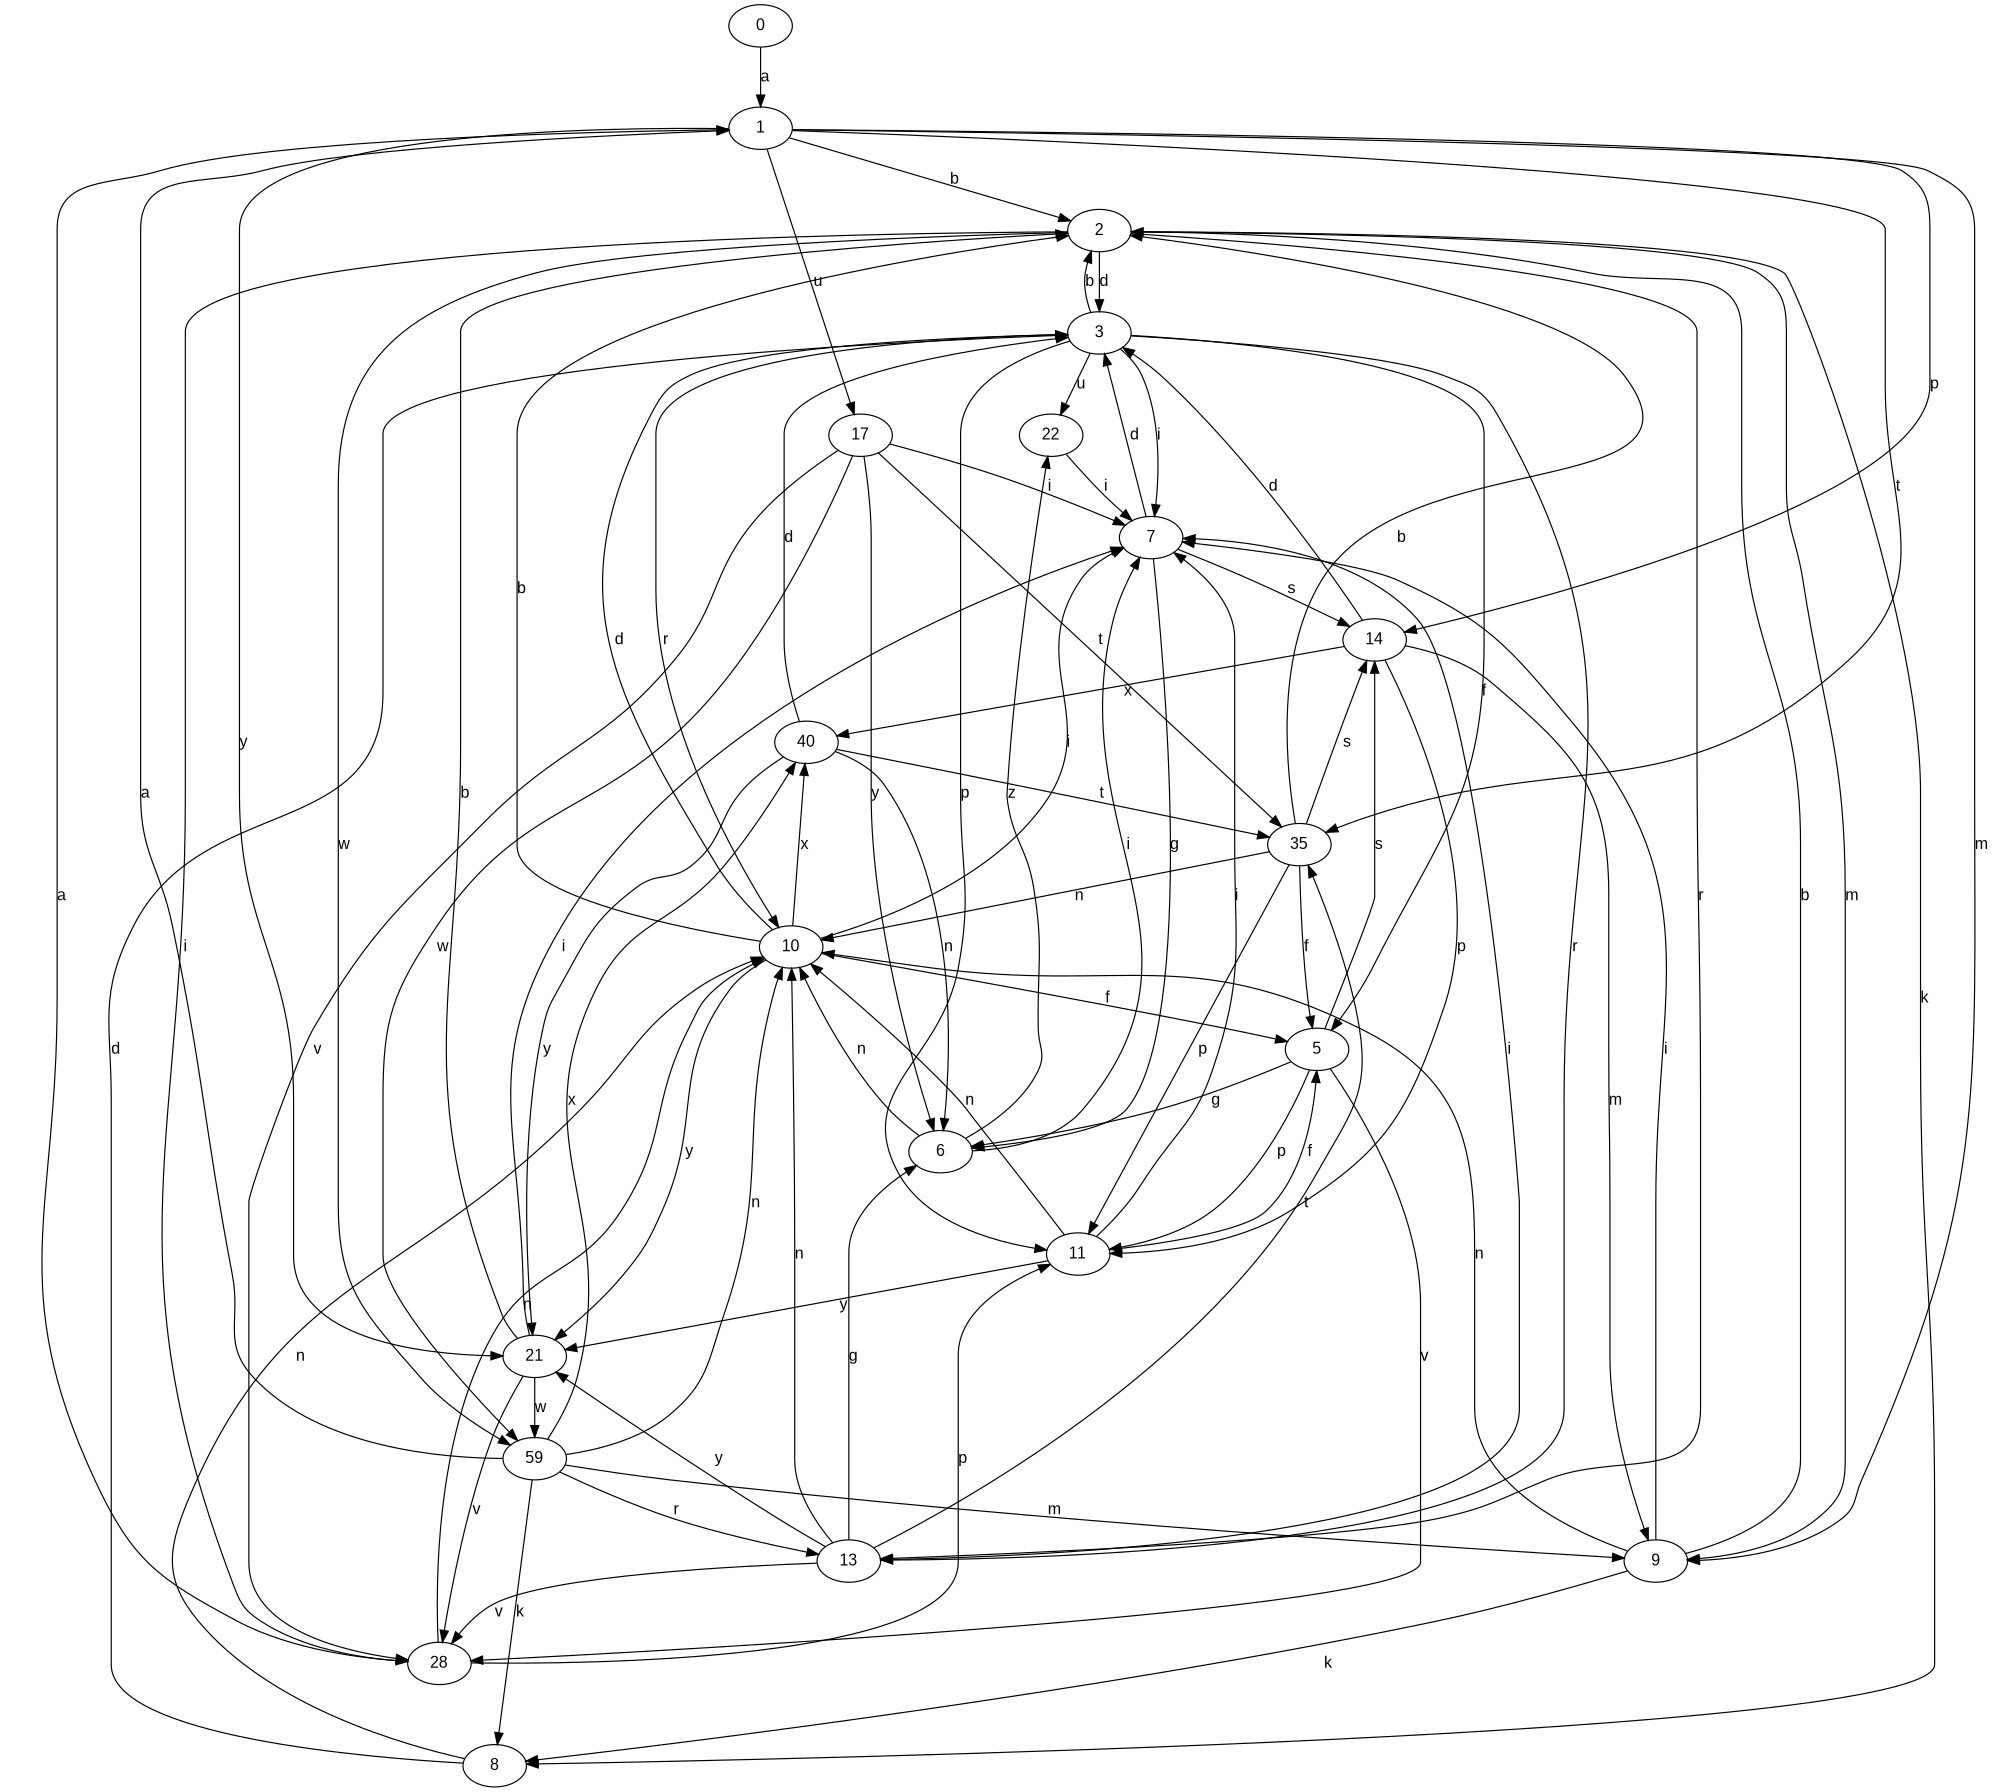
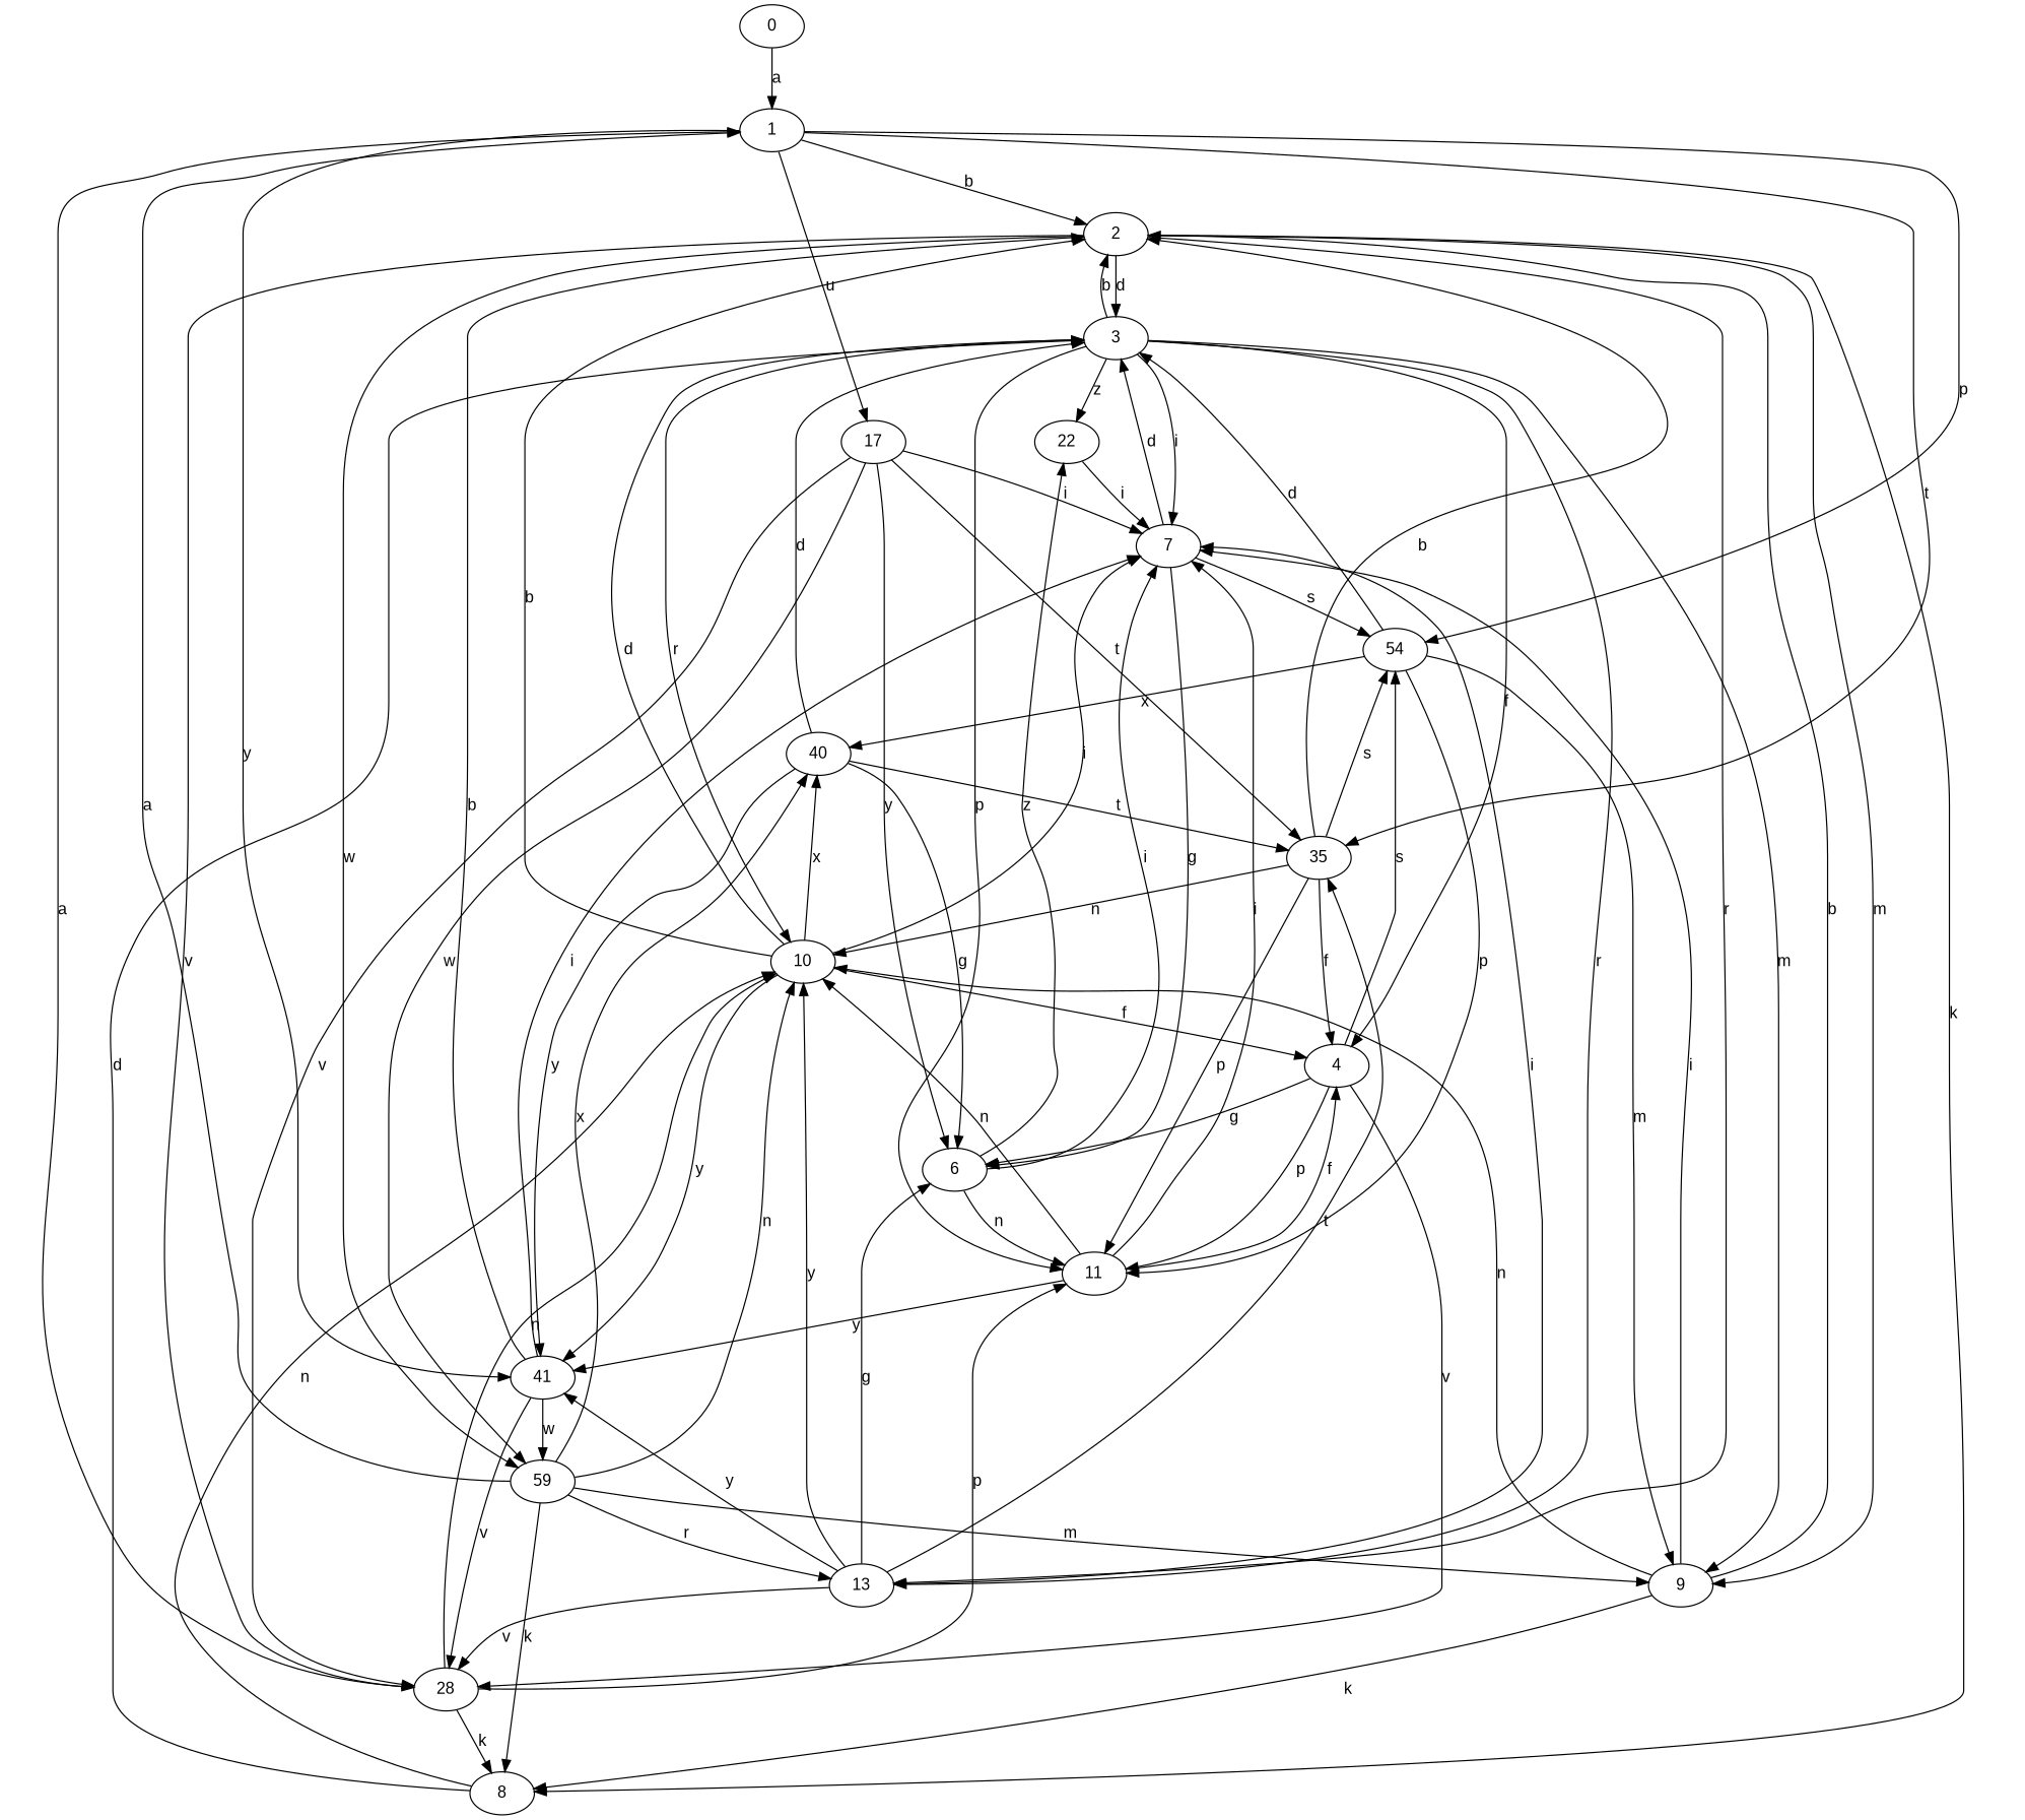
  strict digraph {
    fontname="Liberation Sans"
    node [fontname="Liberation Sans"]
    edge [fontname="Liberation Sans"]
    0
    1
    2
    n4 [label=35]
    17
-   21
-   14
+   21 [label=41]
+   14 [label=54]
    3
    8
    9
    13
    n12 [label=28]
    n13 [label=59]
    11
-   4 [label=5]
+   4
    7
    10
    6
    22
    n20 [label=40]
    0 -> 1 [label=a]
    1 -> 2 [label=b]
    1 -> n4 [label=t]
    1 -> 17 [label=u]
    1 -> 21 [label=y]
    1 -> 14 [label=p]
    2 -> 3 [label=d]
    2 -> 8 [label=k]
    2 -> 9 [label=m]
    2 -> 13 [label=r]
-   2 -> n12 [label=i]
+   2 -> n12 [label=v]
    2 -> n13 [label=w]
    n4 -> 2 [label=b]
    n4 -> 14 [label=s]
    n4 -> 11 [label=p]
    n4 -> 4 [label=f]
    n4 -> 10 [label=n]
    17 -> n4 [label=t]
    17 -> n12 [label=v]
    17 -> n13 [label=w]
    17 -> 7 [label=i]
    17 -> 6 [label=y]
    21 -> 2 [label=b]
    21 -> n12 [label=v]
    21 -> n13 [label=w]
    21 -> 7 [label=i]
    14 -> 3 [label=d]
    14 -> 9 [label=m]
    14 -> 11 [label=p]
    14 -> n20 [label=x]
    3 -> 2 [label=b]
-   1 -> 9 [label=m]
+   3 -> 9 [label=m]
    3 -> 13 [label=r]
    3 -> 11 [label=p]
    3 -> 4 [label=f]
    3 -> 7 [label=i]
    3 -> 10 [label=r]
-   3 -> 22 [label=u]
+   3 -> 22 [label=z]
    8 -> 3 [label=d]
    8 -> 10 [label=n]
    9 -> 2 [label=b]
    9 -> 8 [label=k]
    9 -> 7 [label=i]
    9 -> 10 [label=n]
    13 -> n4 [label=t]
    13 -> 21 [label=y]
    13 -> n12 [label=v]
    13 -> 7 [label=i]
-   13 -> 10 [label=n]
+   13 -> 10 [label=y]
    13 -> 6 [label=g]
    n12 -> 1 [label=a]
+   n12 -> 8 [label=k]
    n12 -> 11 [label=p]
    n12 -> 10 [label=n]
    n13 -> 1 [label=a]
    n13 -> 8 [label=k]
    n13 -> 9 [label=m]
    n13 -> 13 [label=r]
    n13 -> 10 [label=n]
    n13 -> n20 [label=x]
    11 -> 21 [label=y]
    11 -> 4 [label=f]
    11 -> 7 [label=i]
    11 -> 10 [label=n]
    4 -> 14 [label=s]
    4 -> n12 [label=v]
    4 -> 11 [label=p]
    4 -> 6 [label=g]
    7 -> 14 [label=s]
    7 -> 3 [label=d]
    7 -> 6 [label=g]
    10 -> 2 [label=b]
    10 -> 21 [label=y]
    10 -> 3 [label=d]
    10 -> 4 [label=f]
    10 -> 7 [label=i]
    10 -> n20 [label=x]
    6 -> 7 [label=i]
-   6 -> 10 [label=n]
+   6 -> 11 [label=n]
    6 -> 22 [label=z]
    22 -> 7 [label=i]
    n20 -> n4 [label=t]
    n20 -> 21 [label=y]
    n20 -> 3 [label=d]
-   n20 -> 6 [label=n]
+   n20 -> 6 [label=g]
  }
